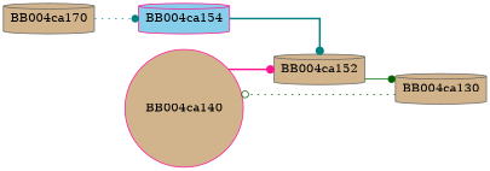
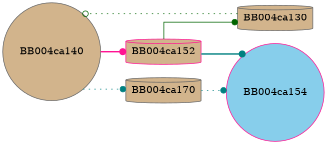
  digraph {
    rankdir=LR
    splines=ortho
    node [color=gray40 fillcolor=tan shape=cylinder style=filled]
    edge [arrowhead=dot color=teal style=dotted]
-   BB004ca140 [color=deeppink shape=circle]
+   BB004ca140 [shape=circle]
    BB004ca130
-   BB004ca152
-   BB004ca154 [color=deeppink fillcolor=skyblue]
+   BB004ca152 [color=deeppink]
+   BB004ca154 [color=deeppink fillcolor=skyblue shape=circle]
    BB004ca170
    BB004ca140 -> BB004ca152 [color=deeppink style=bold]
+   BB004ca140 -> BB004ca170
    BB004ca130 -> BB004ca140 [arrowhead=odot color=darkgreen]
    BB004ca152 -> BB004ca130 [color=darkgreen style=solid]
-   BB004ca154 -> BB004ca152 [style=bold]
+   BB004ca152 -> BB004ca154 [style=bold]
    BB004ca170 -> BB004ca154
  }
